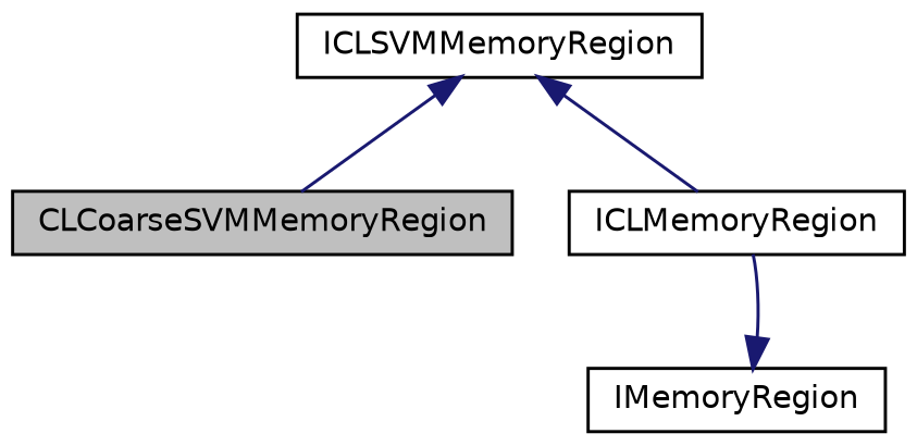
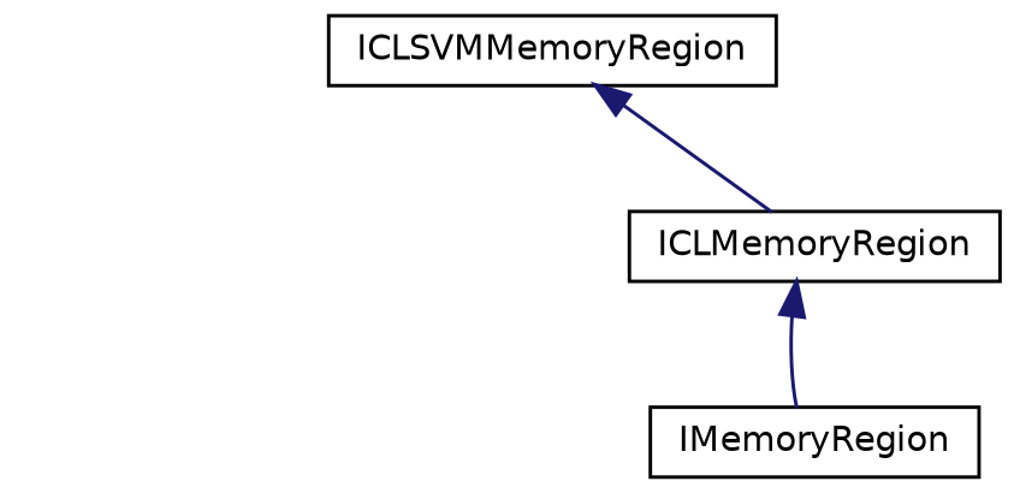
  digraph {
    node [color=black fillcolor=white fontname=Helvetica fontsize=10 shape=record style=filled]
    edge [color=midnightblue dir=back fontname=Helvetica fontsize=10 labelfontname=Helvetica labelfontsize=10 style=solid]
-   n1 [fillcolor=grey75 fontcolor=black height=0.2 label=CLCoarseSVMMemoryRegion width=0.4]
    n2 [height=0.2 label=ICLSVMMemoryRegion width=0.4]
    n3 [height=0.2 label=ICLMemoryRegion width=0.4]
    n4 [height=0.2 label=IMemoryRegion width=0.4]
-   n2 -> n1
    n2 -> n3
-   n4 -> n3
+   n3 -> n4
  }
